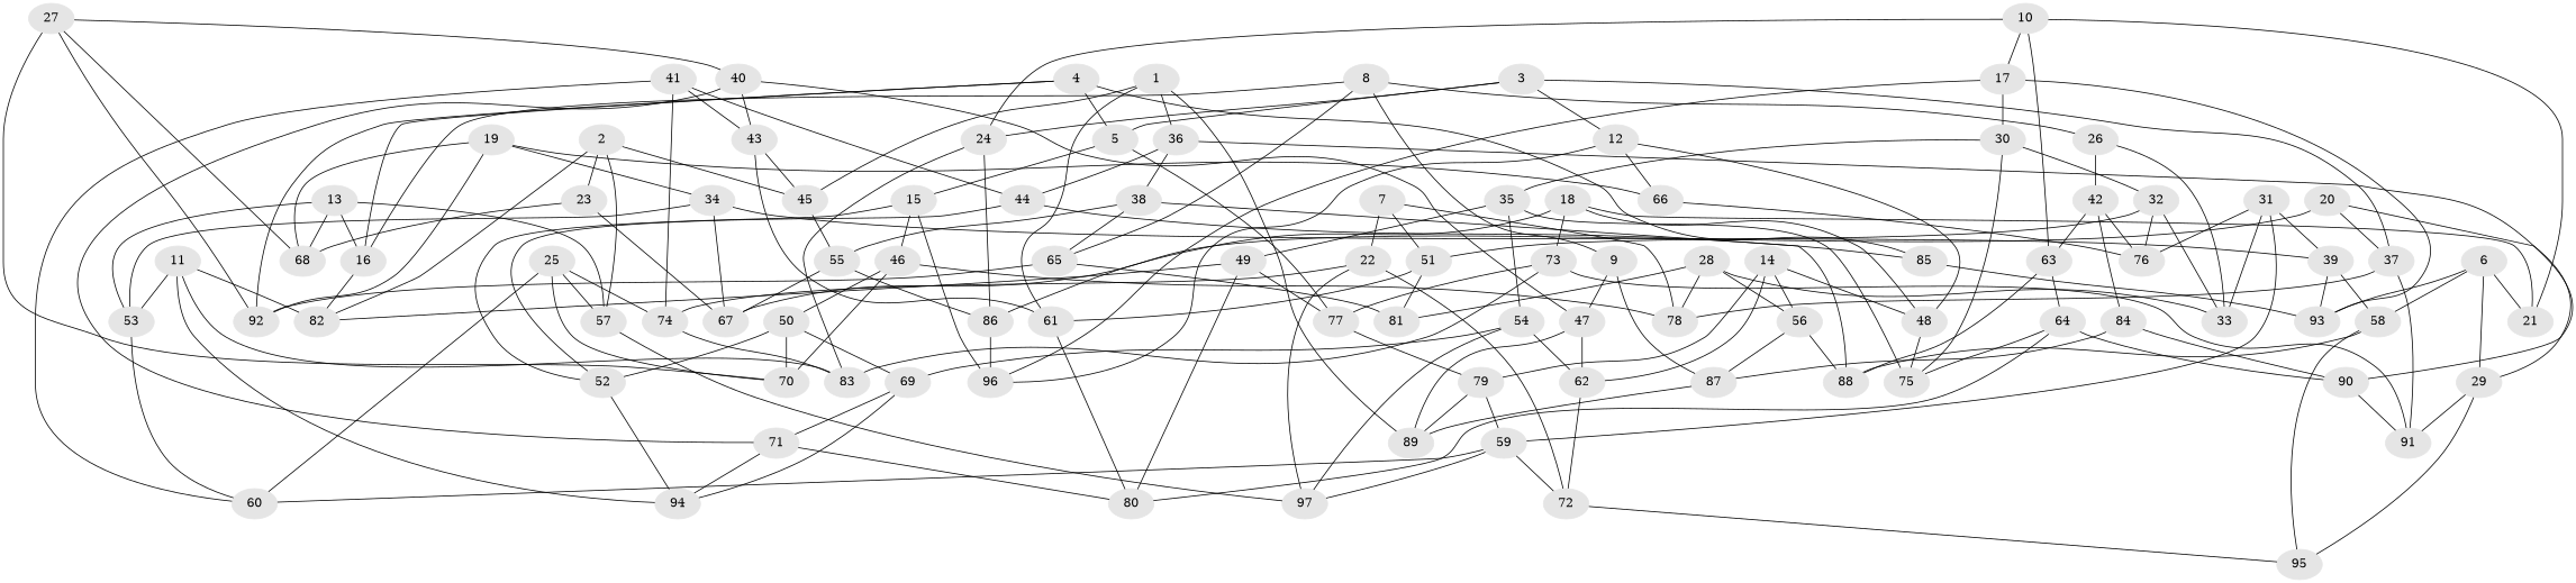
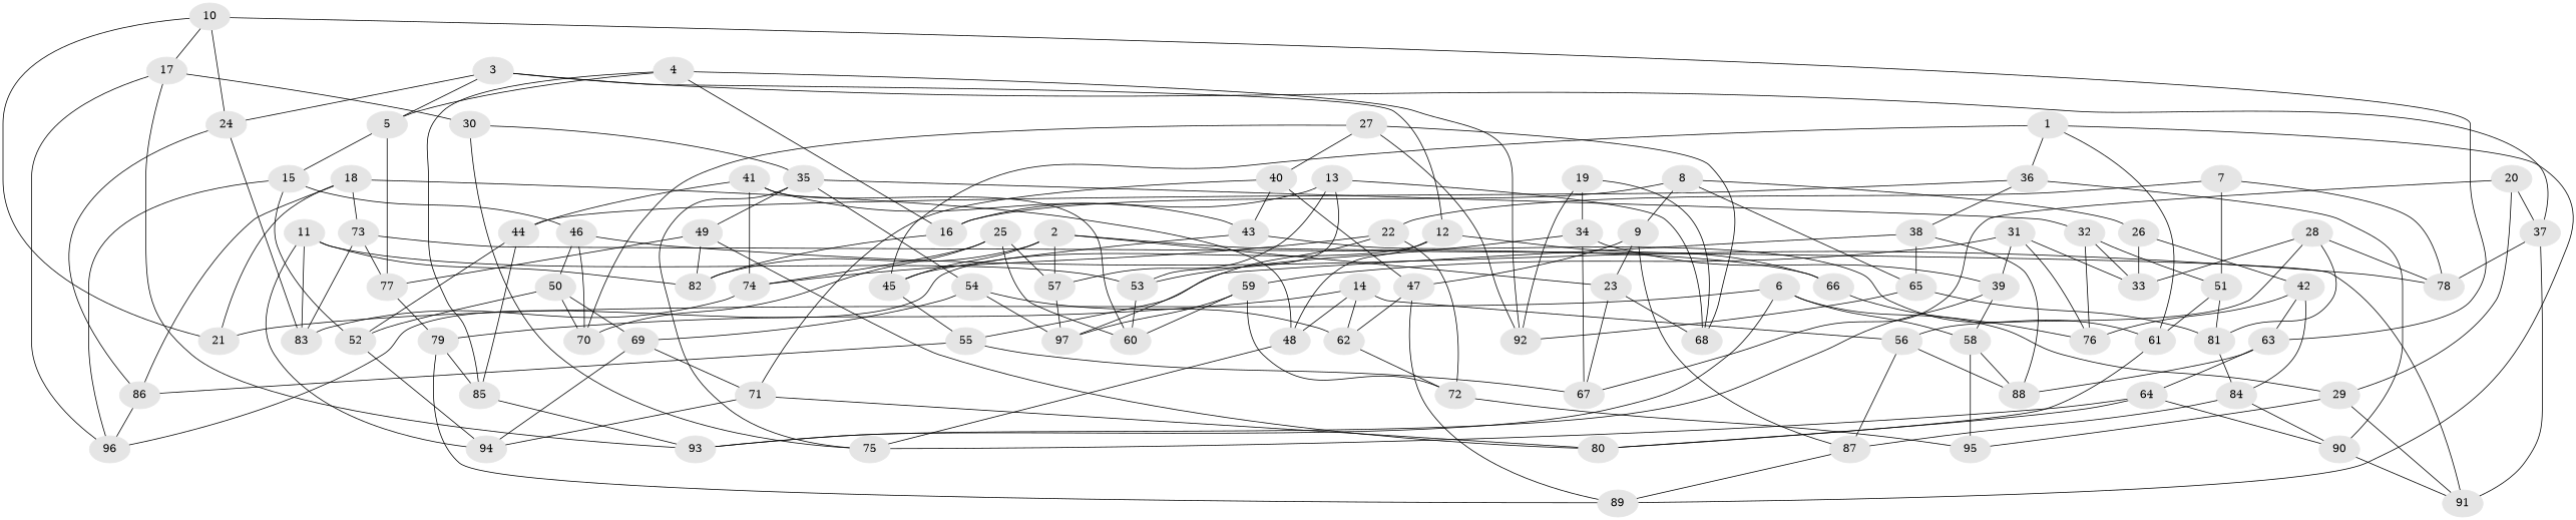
  graph {
    node [color=gray90 style=filled]
    1
    36
    45
    61
    89
    38
    44
    90
    55
    80
    2
    23
    57
    82
    68
    67
    97
    3
    5
    12
    24
    37
    15
    77
    48
    66
    96
    83
    86
    78
    91
    4
    16
    85
    92
    93
    46
    52
    79
    6
    21
    29
    58
    95
    88
    7
    22
    51
    72
    74
    81
    8
    9
    26
    65
    47
    87
    33
    42
    62
    10
    17
    63
    30
    64
    11
    53
    94
    60
    75
    76
    13
    14
    56
    70
    50
    32
    35
    18
    73
    19
    34
    39
    20
    25
    84
    27
    40
    43
    71
    28
    49
    54
    31
    59
    69
    41
    1 -- 36
    1 -- 45
    1 -- 61
    1 -- 89
    36 -- 38
    36 -- 44
    36 -- 90
    45 -- 55
    61 -- 80
    38 -- 55
    38 -- 88
    38 -- 65
    44 -- 85
    44 -- 52
    90 -- 91
    55 -- 67
    55 -- 86
    2 -- 45
    2 -- 23
    2 -- 57
    2 -- 82
    23 -- 68
    23 -- 67
    57 -- 97
    3 -- 5
    3 -- 12
    3 -- 24
    3 -- 37
    5 -- 15
    5 -- 77
    12 -- 48
    12 -- 66
    12 -- 96
    24 -- 83
    24 -- 86
    37 -- 78
    37 -- 91
    15 -- 96
    15 -- 46
    15 -- 52
    77 -- 79
    48 -- 75
    66 -- 76
    86 -- 96
    4 -- 5
    4 -- 16
    4 -- 85
    4 -- 92
    16 -- 82
    85 -- 93
    46 -- 78
    46 -- 70
    46 -- 50
    52 -- 94
    79 -- 89
-   79 -- 59
+   79 -- 85
    6 -- 93
    6 -- 21
    6 -- 29
    6 -- 58
    29 -- 91
    29 -- 95
    58 -- 95
    58 -- 88
    7 -- 78
    7 -- 22
    7 -- 51
    22 -- 97
    22 -- 72
    22 -- 74
    51 -- 61
    51 -- 81
    72 -- 95
    74 -- 83
+   81 -- 84
    8 -- 16
    8 -- 9
    8 -- 26
    8 -- 65
+   9 -- 23
    9 -- 47
    9 -- 87
    26 -- 33
    26 -- 42
    65 -- 92
    65 -- 81
    47 -- 89
    47 -- 62
    87 -- 89
    42 -- 63
    42 -- 76
    42 -- 84
    62 -- 72
    10 -- 24
    10 -- 21
    10 -- 17
    10 -- 63
    17 -- 96
    17 -- 93
    17 -- 30
    63 -- 88
    63 -- 64
    30 -- 75
-   30 -- 32
+   35 -- 32
    30 -- 35
    64 -- 90
    64 -- 80
    64 -- 75
    11 -- 82
    11 -- 83
    11 -- 53
    11 -- 94
    53 -- 60
    13 -- 57
    13 -- 68
    13 -- 16
    13 -- 53
    14 -- 48
    14 -- 79
    14 -- 62
    14 -- 56
    56 -- 88
    56 -- 87
    50 -- 52
    50 -- 70
    50 -- 69
    32 -- 51
    32 -- 33
    32 -- 76
    35 -- 75
    35 -- 49
    35 -- 54
    18 -- 48
    18 -- 86
    18 -- 21
    18 -- 73
    73 -- 77
    73 -- 83
    73 -- 91
    19 -- 68
-   19 -- 66
+   2 -- 66
    19 -- 92
    19 -- 34
    34 -- 67
    34 -- 53
    34 -- 39
    39 -- 93
    39 -- 58
    20 -- 67
    20 -- 37
    20 -- 29
    25 -- 57
    25 -- 74
    25 -- 60
    25 -- 70
    84 -- 90
    84 -- 87
    27 -- 68
    27 -- 92
    27 -- 70
    27 -- 40
    40 -- 47
    40 -- 43
    40 -- 71
    43 -- 45
    43 -- 61
    71 -- 80
    71 -- 94
    28 -- 78
    28 -- 81
    28 -- 33
    28 -- 56
    49 -- 80
    49 -- 82
    49 -- 77
    54 -- 97
    54 -- 62
    54 -- 69
    31 -- 33
    31 -- 76
    31 -- 39
    31 -- 59
    59 -- 97
    59 -- 72
    59 -- 60
    69 -- 94
    69 -- 71
    41 -- 44
    41 -- 74
    41 -- 60
    41 -- 43
  }
